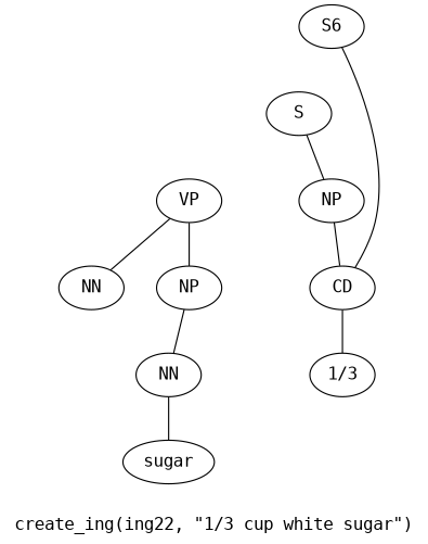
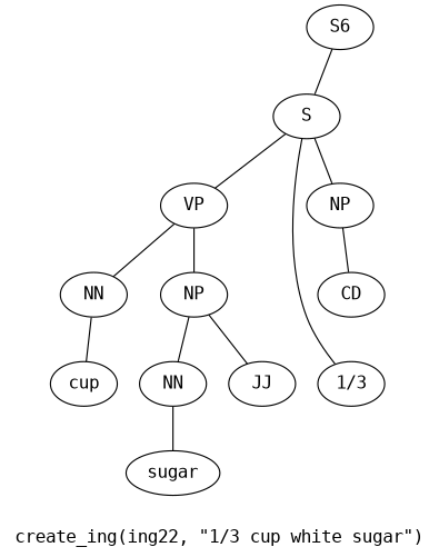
  graph {
    fontname="DejaVu Sans Mono"
    label="create_ing(ing22, \"1/3 cup white sugar\")"
    node [fontname="DejaVu Sans Mono"]
    edge [fontname="DejaVu Sans Mono"]
    n1 [label=S6]
    n2 [label=S]
    n3 [label=NP]
    n4 [label=VP]
    n5 [label=CD]
    n6 [label=NN]
    n7 [label=NP]
    n8 [label="1/3"]
+   n9 [label=cup]
+   n10 [label=JJ]
    n11 [label=NN]
    n12 [label=sugar]
-   n1 -- n5
+   n1 -- n2
    n2 -- n3
+   n2 -- n4
    n3 -- n5
    n4 -- n6
    n4 -- n7
-   n5 -- n8
+   n2 -- n8
+   n6 -- n9
+   n7 -- n10
    n7 -- n11
    n11 -- n12
  }
